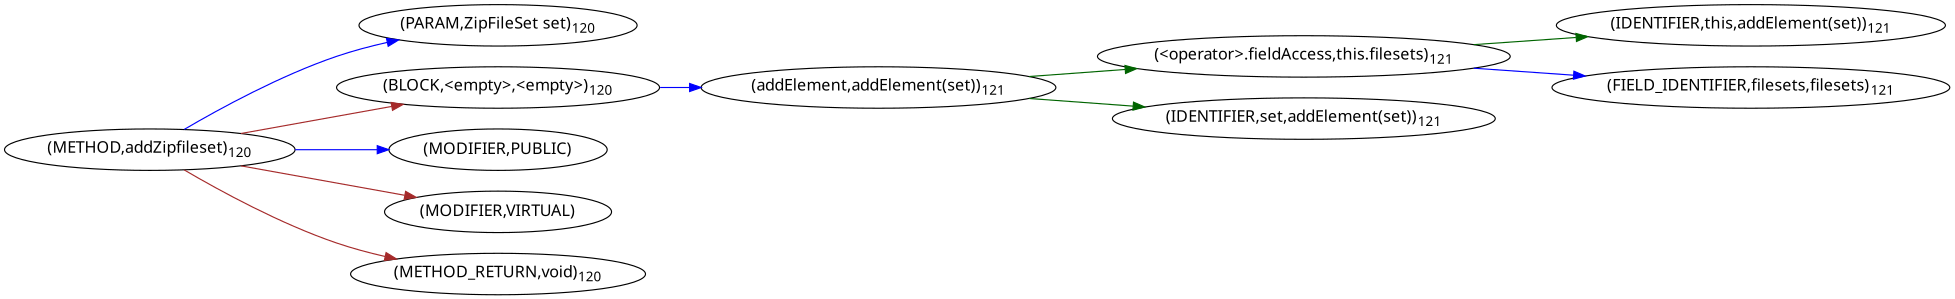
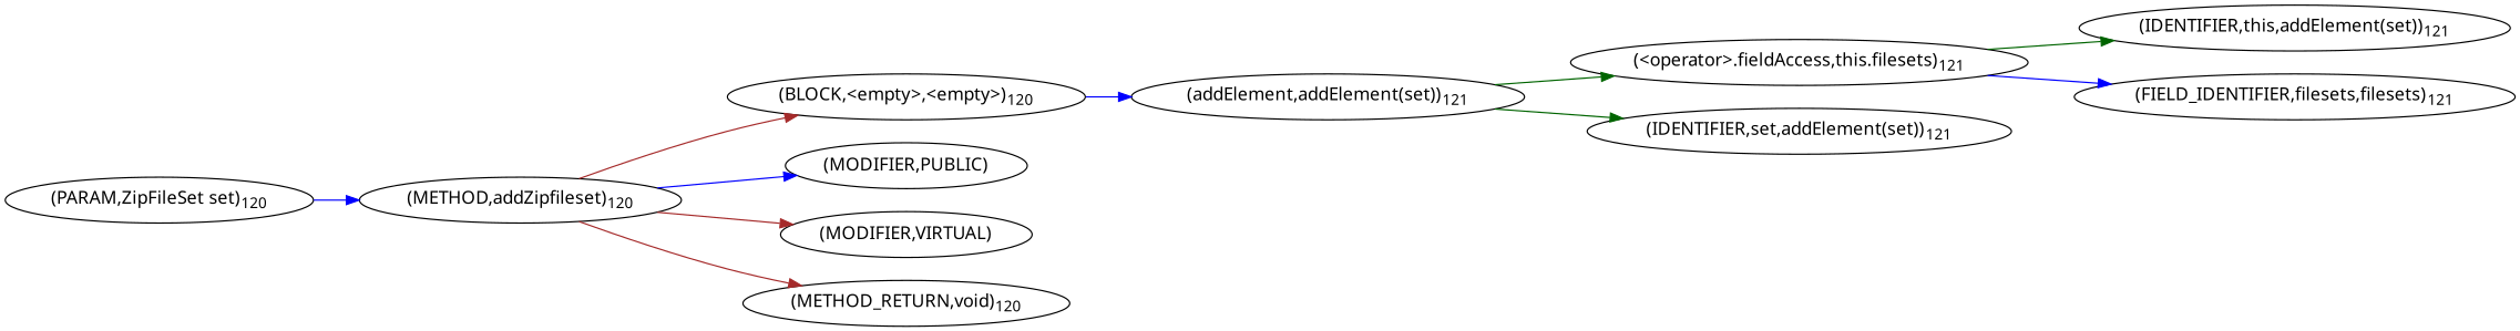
  digraph {
    fontname="Noto Sans"
    rankdir=LR
    node [fontname="Noto Sans"]
    edge [color=blue fontname="Noto Sans"]
    n1 [label=<(METHOD,addZipfileset)<SUB>120</SUB>>]
    n2 [label=<(PARAM,ZipFileSet set)<SUB>120</SUB>>]
    n3 [label=<(BLOCK,&lt;empty&gt;,&lt;empty&gt;)<SUB>120</SUB>>]
    n4 [label=<(MODIFIER,PUBLIC)>]
    n5 [label=<(MODIFIER,VIRTUAL)>]
    n6 [label=<(METHOD_RETURN,void)<SUB>120</SUB>>]
    n7 [label=<(addElement,addElement(set))<SUB>121</SUB>>]
    n8 [label=<(&lt;operator&gt;.fieldAccess,this.filesets)<SUB>121</SUB>>]
    n9 [label=<(IDENTIFIER,set,addElement(set))<SUB>121</SUB>>]
    n10 [label=<(IDENTIFIER,this,addElement(set))<SUB>121</SUB>>]
    n11 [label=<(FIELD_IDENTIFIER,filesets,filesets)<SUB>121</SUB>>]
-   n1 -> n2
+   n2 -> n1
    n1 -> n3 [color=brown]
    n1 -> n4
    n1 -> n5 [color=brown]
    n1 -> n6 [color=brown]
    n3 -> n7
    n7 -> n8 [color=darkgreen]
    n7 -> n9 [color=darkgreen]
    n8 -> n10 [color=darkgreen]
    n8 -> n11
  }
